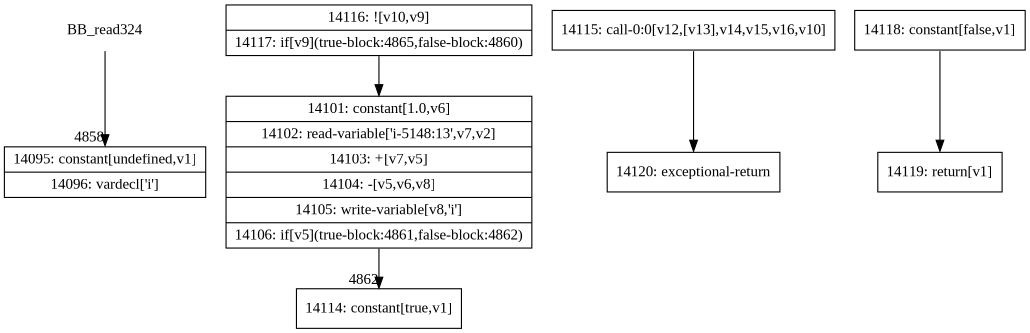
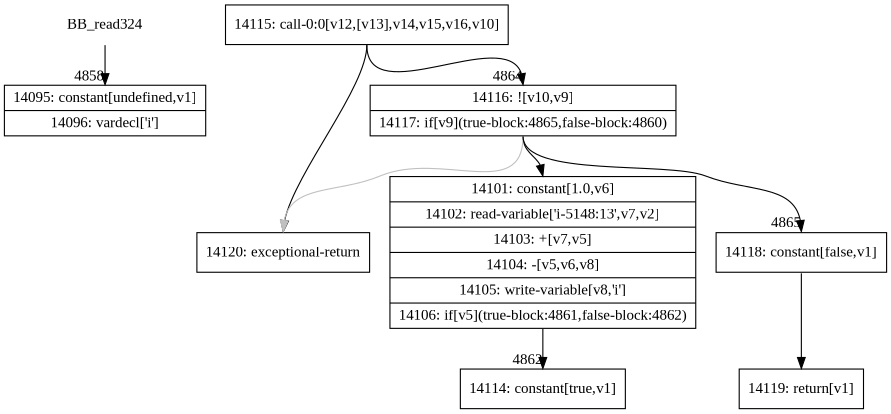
  digraph {
    fontname="Liberation Serif"
    rankdir=TD
    node [fontname="Liberation Serif" shape=record]
    edge [fontname="Liberation Serif" headport=n tailport=s]
    n1 [label=BB_read324 shape=none]
    n2 [label="{14095: constant[undefined,v1]|14096: vardecl['i']}"]
    n3 [label="{14101: constant[1.0,v6]|14102: read-variable['i-5148:13',v7,v2]|14103: +[v7,v5]|14104: -[v5,v6,v8]|14105: write-variable[v8,'i']|14106: if[v5](true-block:4861,false-block:4862)}"]
    n4 [label="{14114: constant[true,v1]}"]
    n5 [label="{14120: exceptional-return}"]
    n6 [label="{14115: call-0:0[v12,[v13],v14,v15,v16,v10]}"]
    n7 [label="{14116: ![v10,v9]|14117: if[v9](true-block:4865,false-block:4860)}"]
    n8 [label="{14119: return[v1]}"]
    n9 [label="{14118: constant[false,v1]}"]
    n1 -> n2 [headlabel="    4858"]
    n3 -> n4 [headlabel="      4862"]
    n6 -> n5 [color=black]
+   n6 -> n7 [headlabel="      4864"]
    n7 -> n3
+   n7 -> n5 [color=gray]
+   n7 -> n9 [headlabel="      4865"]
    n9 -> n8
  }
